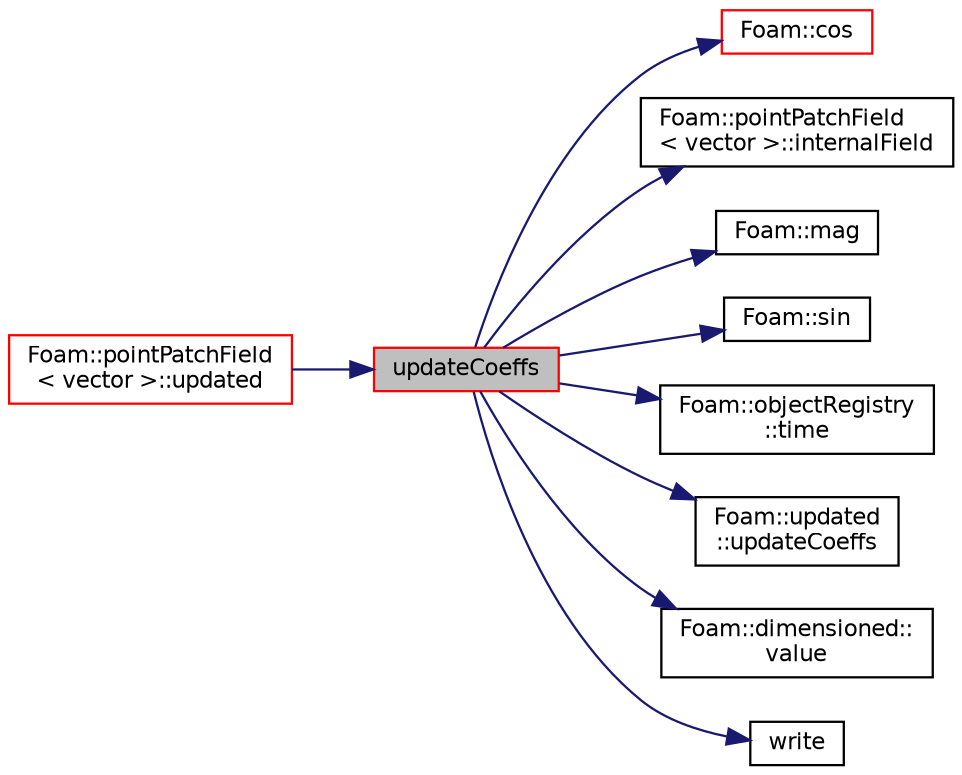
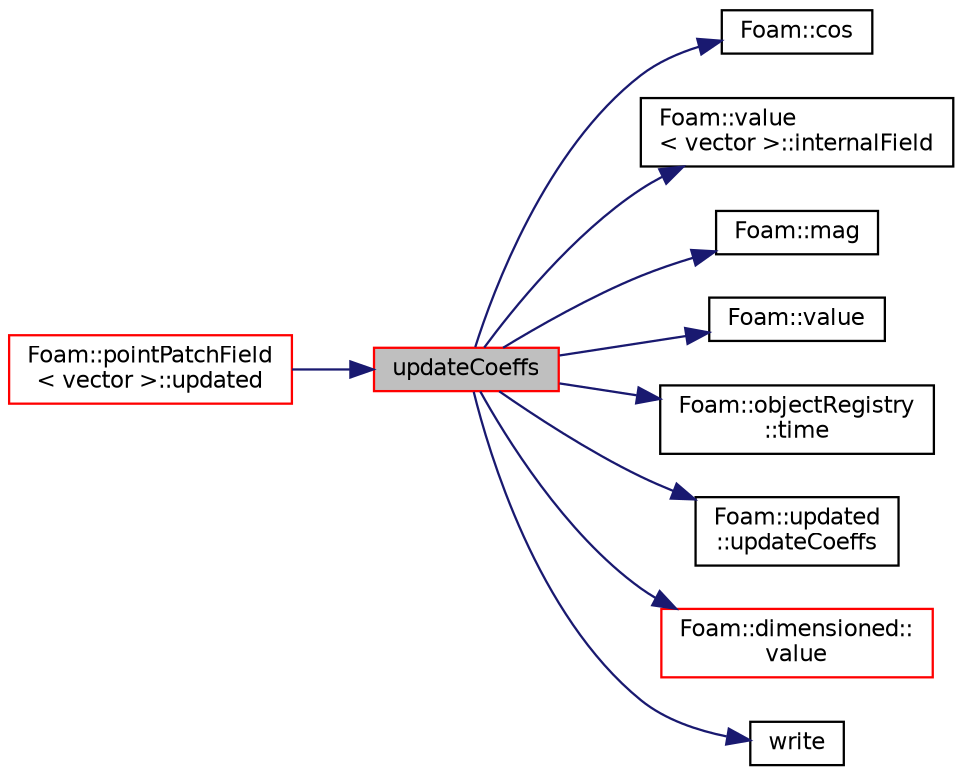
  digraph {
    rankdir=LR
    node [color=black fontname=Helvetica fontsize=10 shape=record]
    edge [color=midnightblue fontname=Helvetica fontsize=10 labelfontname=Helvetica labelfontsize=10 style=solid]
    n1 [color=red fillcolor=grey75 fontcolor=black height=0.2 label=updateCoeffs style=filled width=0.4]
-   n2 [color=red height=0.2 label="Foam::cos" width=0.4]
-   n3 [height=0.2 label="Foam::pointPatchField\l\< vector \>::internalField" width=0.4]
+   n2 [height=0.2 label="Foam::cos" width=0.4]
+   n3 [height=0.2 label="Foam::value\l\< vector \>::internalField" width=0.4]
    n4 [height=0.2 label="Foam::mag" width=0.4]
-   n5 [height=0.2 label="Foam::sin" width=0.4]
+   n5 [height=0.2 label="Foam::value" width=0.4]
    n6 [height=0.2 label="Foam::objectRegistry\l::time" width=0.4]
    n7 [height=0.2 label="Foam::updated\l::updateCoeffs" width=0.4]
-   n8 [height=0.2 label="Foam::dimensioned::\lvalue" width=0.4]
+   n8 [color=red height=0.2 label="Foam::dimensioned::\lvalue" width=0.4]
    n9 [height=0.2 label=write width=0.4]
    n10 [color=red height=0.2 label="Foam::pointPatchField\l\< vector \>::updated" width=0.4]
    n1 -> n2
    n1 -> n3
    n1 -> n4
    n1 -> n5
    n1 -> n6
    n1 -> n7
    n1 -> n8
    n1 -> n9
    n10 -> n1
  }
